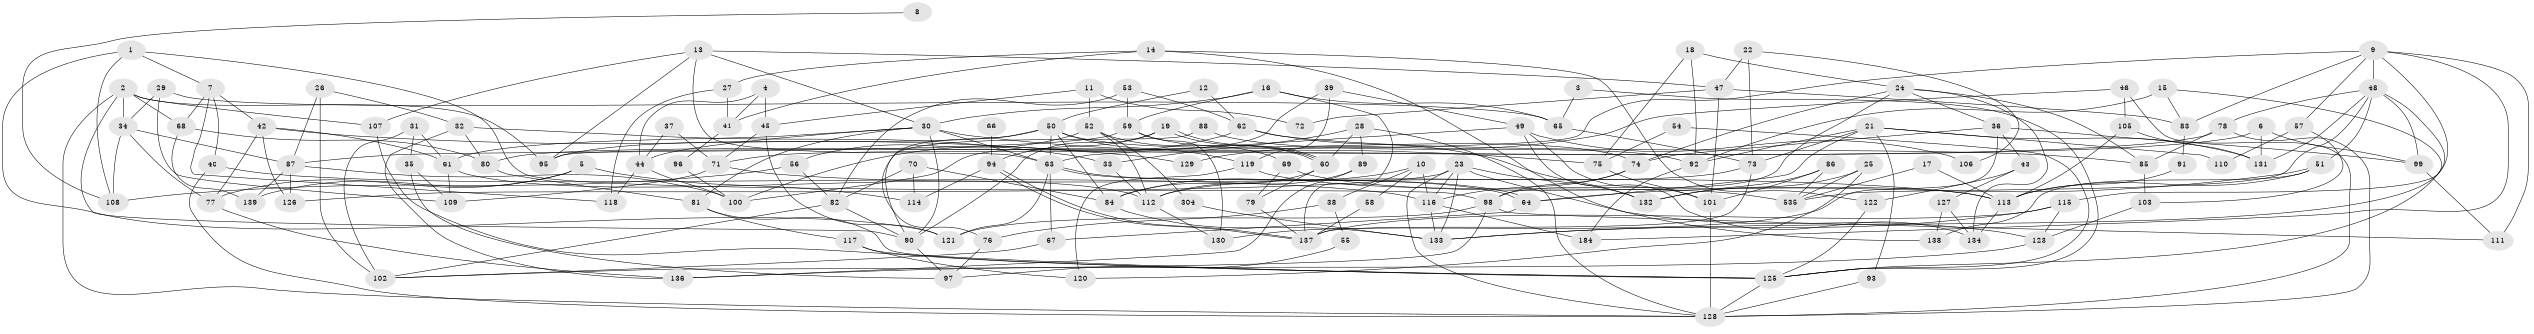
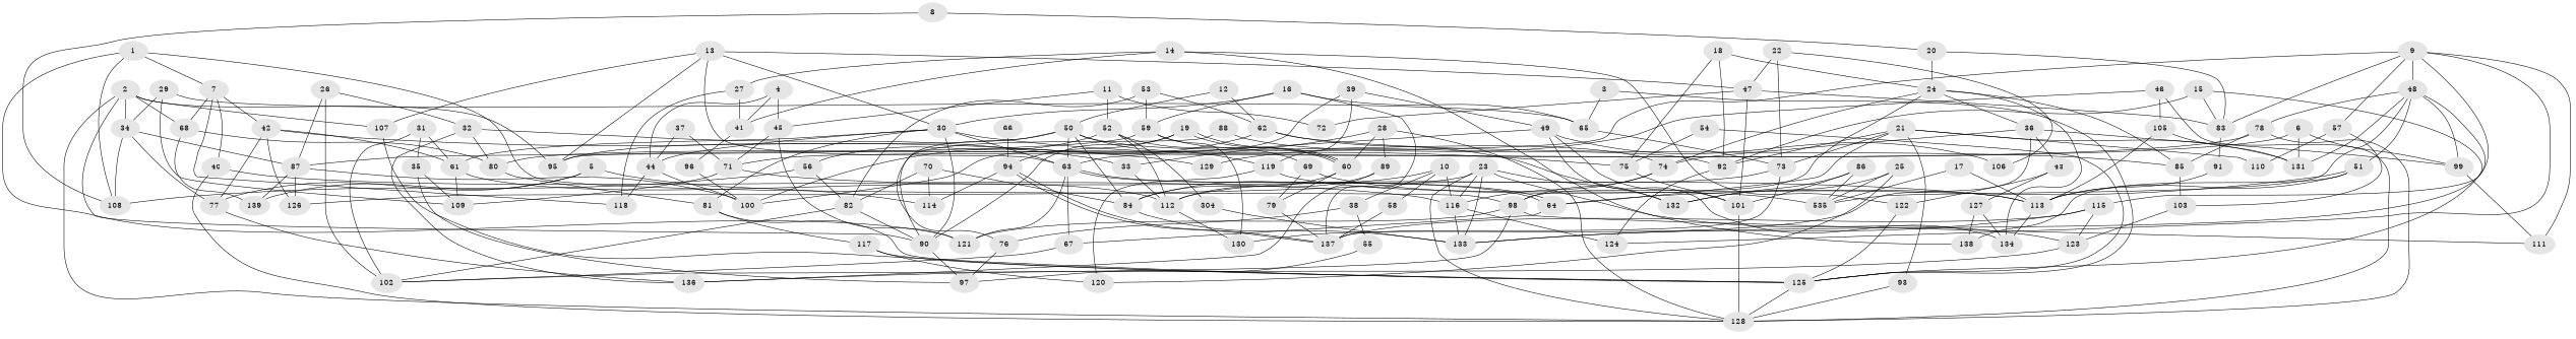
  graph {
    node [color=gray90 style=filled]
    1
    7
    98
    108
    121
    68
    40
    42
    118
    111
    102
    2
    34
    90
    95
    107
    128
    77
    87
    139
    80
    97
    125
    3
    65
    73
    4
    41
    44
    45
    96
    100
    71
    5
    114
    136
    6
    99
    131
    113
    109
    116
    126
    61
    129
    8
+   20
    83
    24
    9
    48
    57
    115
-   124 [label=184]
+   124
    n55 [label=535]
    133
    51
    78
    110
    103
    91
    137
    123
    10
    38
    58
    84
    55
    76
    11
    52
    72
    112
    56
    69
    n76 [label=304]
    12
    50
    62
    63
    74
    119
    132
    85
    13
    30
    47
    75
    81
    101
    64
    67
    14
    27
    122
    138
    15
    92
    16
    59
    60
    130
    17
    134
    18
    36
    19
    94
    79
    21
    93
    22
    106
    23
    43
    25
    120
    26
    32
    33
    28
    89
    29
    117
    31
    35
    127
    37
    39
    49
    46
    105
    82
    53
    54
    66
    70
    86
    88
    1 -- 7
    1 -- 98
    1 -- 108
    1 -- 121
    7 -- 68
    7 -- 40
    7 -- 42
    7 -- 118
    98 -- 121
    98 -- 111
    98 -- 102
    68 -- 139
    68 -- 80
    40 -- 128
    40 -- 116
    42 -- 77
    42 -- 126
    42 -- 61
    42 -- 129
    2 -- 68
    2 -- 34
    2 -- 90
    2 -- 95
    2 -- 107
    2 -- 128
    34 -- 108
    34 -- 77
    34 -- 87
    90 -- 97
    107 -- 125
    77 -- 136
    87 -- 139
    87 -- 100
    87 -- 126
    80 -- 81
    125 -- 128
    3 -- 125
    3 -- 65
    65 -- 73
    73 -- 137
    73 -- 112
    4 -- 41
    4 -- 44
    4 -- 45
    41 -- 96
    44 -- 118
    44 -- 100
    45 -- 121
    45 -- 71
    96 -- 100
    71 -- 113
    71 -- 109
    5 -- 77
    5 -- 139
    5 -- 114
    6 -- 71
    6 -- 99
    6 -- 131
    99 -- 111
    113 -- 134
    116 -- 124
    116 -- 133
    61 -- 109
    61 -- 112
    8 -- 108
+   8 -- 20
+   20 -- 83
+   20 -- 24
    83 -- 91
    24 -- 98
    24 -- 74
    24 -- 85
    24 -- 134
    24 -- 36
    9 -- 111
    9 -- 95
    9 -- 83
    9 -- 48
    9 -- 57
    9 -- 115
    9 -- 124
    48 -- 99
    48 -- 131
    48 -- n55
    48 -- 133
    48 -- 51
    48 -- 78
    57 -- 110
    57 -- 103
    115 -- 133
    115 -- 137
    115 -- 123
    51 -- 113
    51 -- 64
    51 -- 138
    78 -- 128
    78 -- 80
    78 -- 85
    103 -- 123
    91 -- 113
    123 -- 136
    10 -- 116
    10 -- 38
    10 -- 58
    10 -- 84
    38 -- 55
    38 -- 76
    58 -- 137
    84 -- 133
    55 -- 97
    76 -- 97
    11 -- 45
    11 -- 52
    11 -- 72
    52 -- 112
    52 -- 56
    52 -- 69
    52 -- n76
    112 -- 130
    56 -- 108
    56 -- 82
    69 -- 113
    69 -- 79
    n76 -- 133
    12 -- 50
    12 -- 62
    50 -- 95
    50 -- 84
    50 -- 76
    50 -- 63
    50 -- 74
    50 -- 119
    62 -- 100
    62 -- 132
    62 -- 85
    63 -- 121
    63 -- 64
    63 -- 64
    63 -- 67
    74 -- 98
    74 -- 116
    119 -- n55
    119 -- 120
    85 -- 103
    13 -- 95
    13 -- 107
    13 -- 63
    13 -- 30
    13 -- 47
    30 -- 90
    30 -- 44
    30 -- 61
    30 -- 63
    30 -- 75
    30 -- 81
    47 -- 83
    47 -- 72
    47 -- 101
    75 -- 101
    81 -- 125
    81 -- 117
    101 -- 128
    64 -- 67
    67 -- 102
    14 -- 41
    14 -- 27
    14 -- 122
    14 -- 138
    27 -- 118
    27 -- 41
    122 -- 125
    15 -- 125
    15 -- 83
    15 -- 92
    92 -- 124
    16 -- 65
    16 -- 137
    16 -- 30
    16 -- 59
    59 -- 87
    59 -- 60
    59 -- 130
    60 -- 84
    60 -- 79
    17 -- 113
    17 -- n55
    18 -- 24
    18 -- 75
    18 -- 92
    36 -- 99
    36 -- 74
    36 -- 130
    36 -- 43
    19 -- 90
    19 -- 60
    19 -- 60
    19 -- 94
    94 -- 114
    94 -- 137
    94 -- 137
    79 -- 137
    21 -- 73
    21 -- 131
    21 -- 110
    21 -- 64
    21 -- 92
    21 -- 93
    93 -- 128
    22 -- 73
    22 -- 47
    22 -- 106
    23 -- 128
    23 -- 116
    23 -- 126
    23 -- 133
    23 -- 123
    23 -- 132
    43 -- 122
    43 -- 127
    25 -- n55
    25 -- 132
    25 -- 120
    26 -- 102
    26 -- 87
    26 -- 32
    32 -- 80
    32 -- 136
    32 -- 33
    33 -- 112
    28 -- 128
    28 -- 60
    28 -- 33
    28 -- 89
    89 -- 136
    89 -- 112
    29 -- 34
    29 -- 65
    29 -- 109
    117 -- 125
    117 -- 120
    31 -- 102
    31 -- 61
    31 -- 35
    35 -- 97
    35 -- 109
    127 -- 138
    127 -- 134
    37 -- 44
    37 -- 71
    39 -- 100
    39 -- 119
    39 -- 49
    49 -- 63
    49 -- 101
    49 -- 134
    49 -- 106
    46 -- 128
    46 -- 129
    46 -- 105
    105 -- 131
    105 -- 113
    82 -- 102
    82 -- 90
    53 -- 62
    53 -- 59
    53 -- 82
    54 -- 125
    54 -- 75
    66 -- 94
    70 -- 114
    70 -- 84
    70 -- 82
    86 -- n55
    86 -- 132
    86 -- 101
    88 -- 90
    88 -- 92
  }
